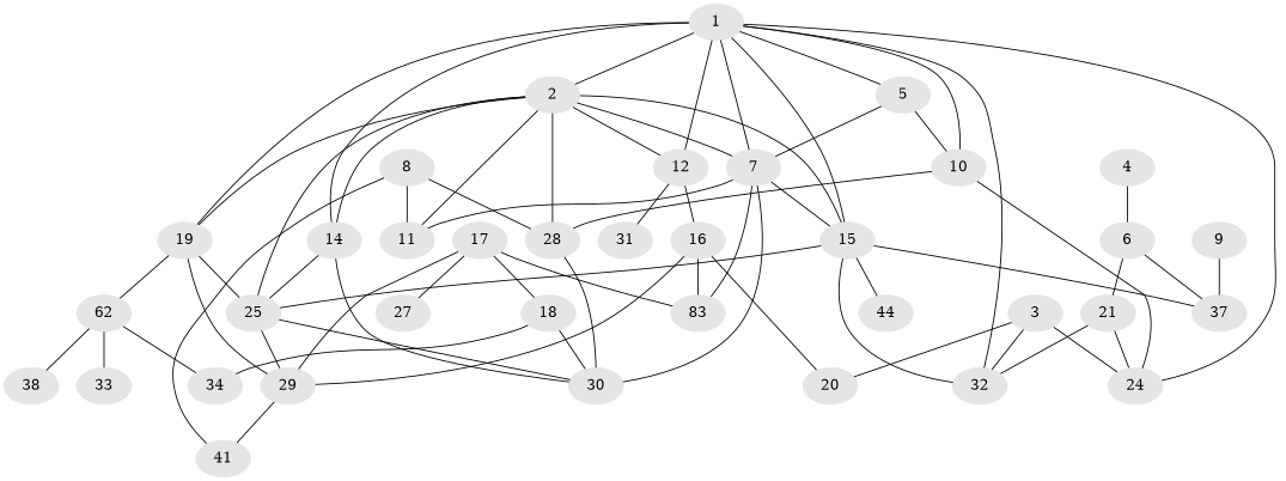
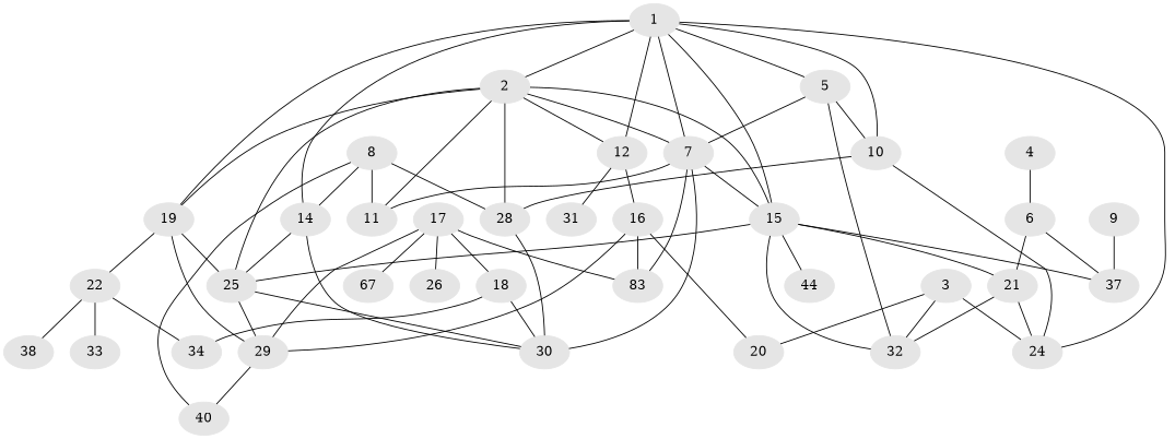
  graph {
    node [color=gray90 style=filled]
    edge [weight=1.0]
    1
    2
    5
    7
    10
    12
    14
    15
    19
    24
    11
    25
    28
    32
    n15 [label=83]
    30
    16
    31
    21
    n20 [label=37]
    44
    29
-   22 [label=62]
+   22
    3
    20
    4
    6
    8
-   41
+   41 [label=40]
    9
    17
    18
-   27
+   26
+   27 [label=67]
    34
    33
    38
    1 -- 2
    1 -- 5
    1 -- 7
    1 -- 10
    1 -- 12 [weight=2.0]
    1 -- 14 [weight=2.0]
    1 -- 15
    1 -- 19
    1 -- 24
    2 -- 7
    2 -- 12
-   2 -- 14
+   8 -- 14
    2 -- 15
    2 -- 19
    2 -- 11
    2 -- 25
    2 -- 28
    5 -- 7
    5 -- 10
-   1 -- 32
+   5 -- 32
    7 -- 15
    7 -- 11 [weight=2.0]
    7 -- n15
    7 -- 30 [weight=2.0]
    10 -- 24
    10 -- 28
    12 -- 16
    12 -- 31
    14 -- 25
    14 -- 30
    15 -- 25
    15 -- 32
+   15 -- 21
    15 -- n20
    15 -- 44
    19 -- 25 [weight=2.0]
    19 -- 29
    19 -- 22
    25 -- 30
    25 -- 29
    28 -- 30
    16 -- n15
    16 -- 29
    16 -- 20
    21 -- 24
    21 -- 32
    29 -- 41
    22 -- 34
    22 -- 33
    22 -- 38
    3 -- 24
    3 -- 32
    3 -- 20
    4 -- 6
    6 -- 21
    6 -- n20
    8 -- 11
    8 -- 28
    8 -- 41
    9 -- n20
    17 -- n15
    17 -- 29
    17 -- 18
+   17 -- 26
    17 -- 27 [weight=2.0]
    18 -- 30
    18 -- 34
  }
